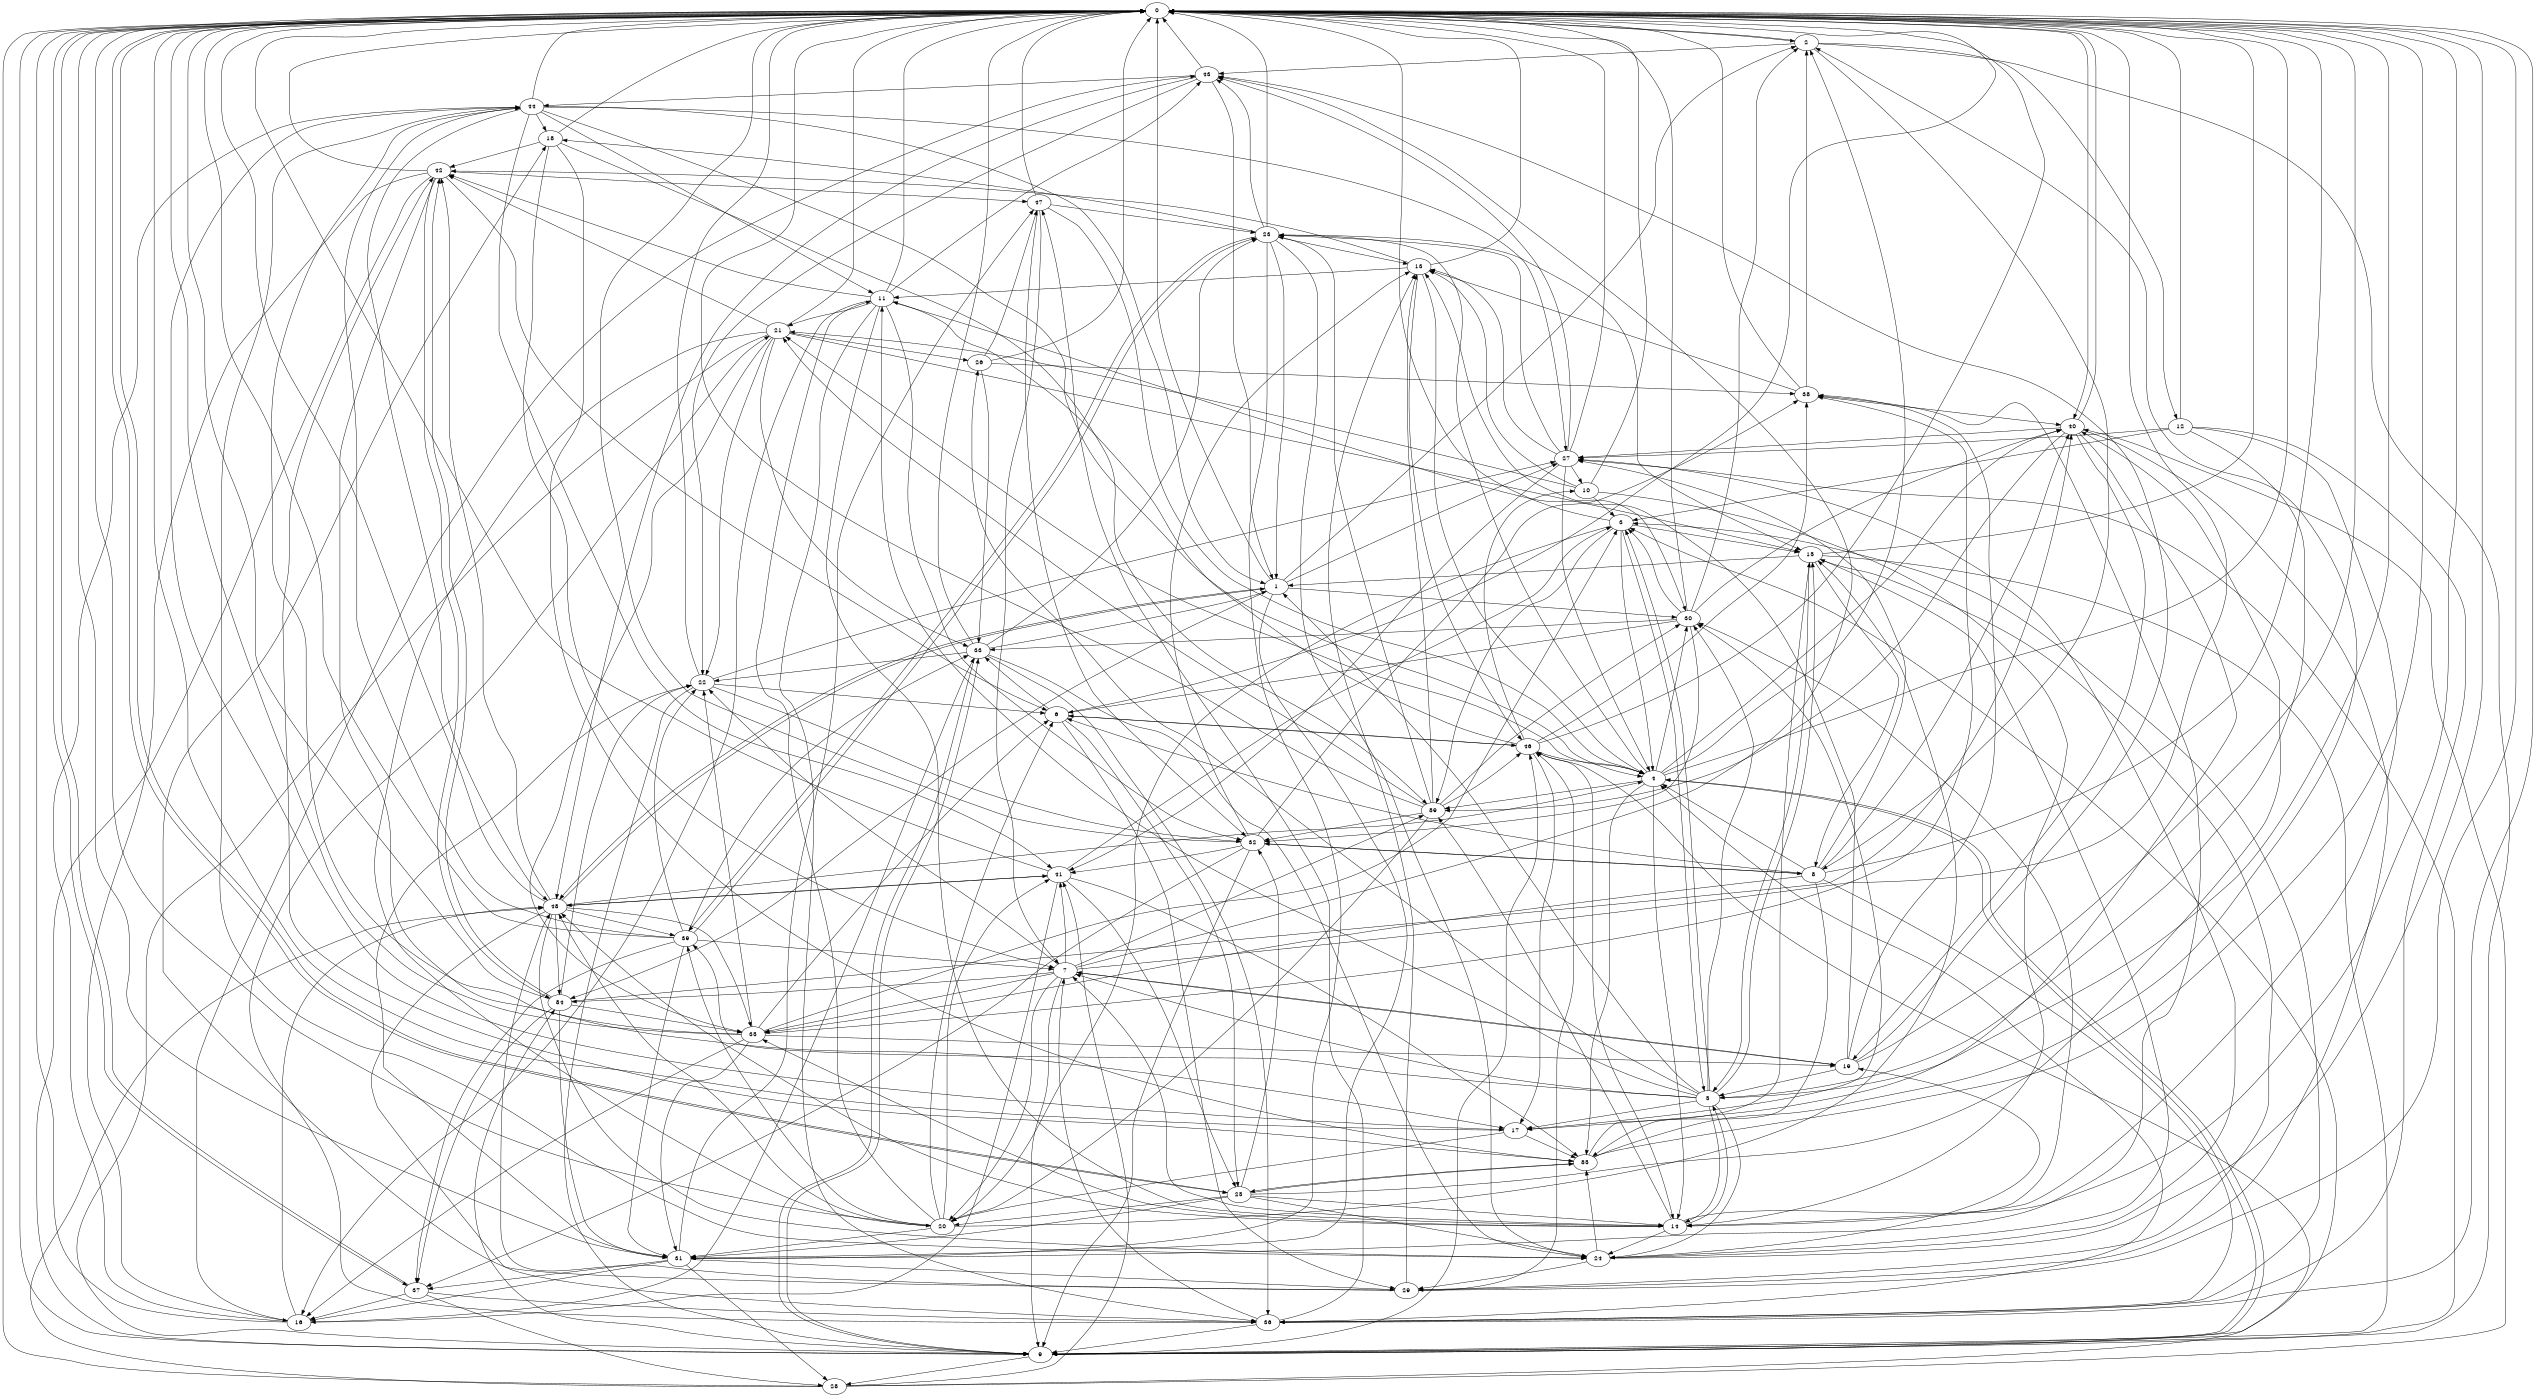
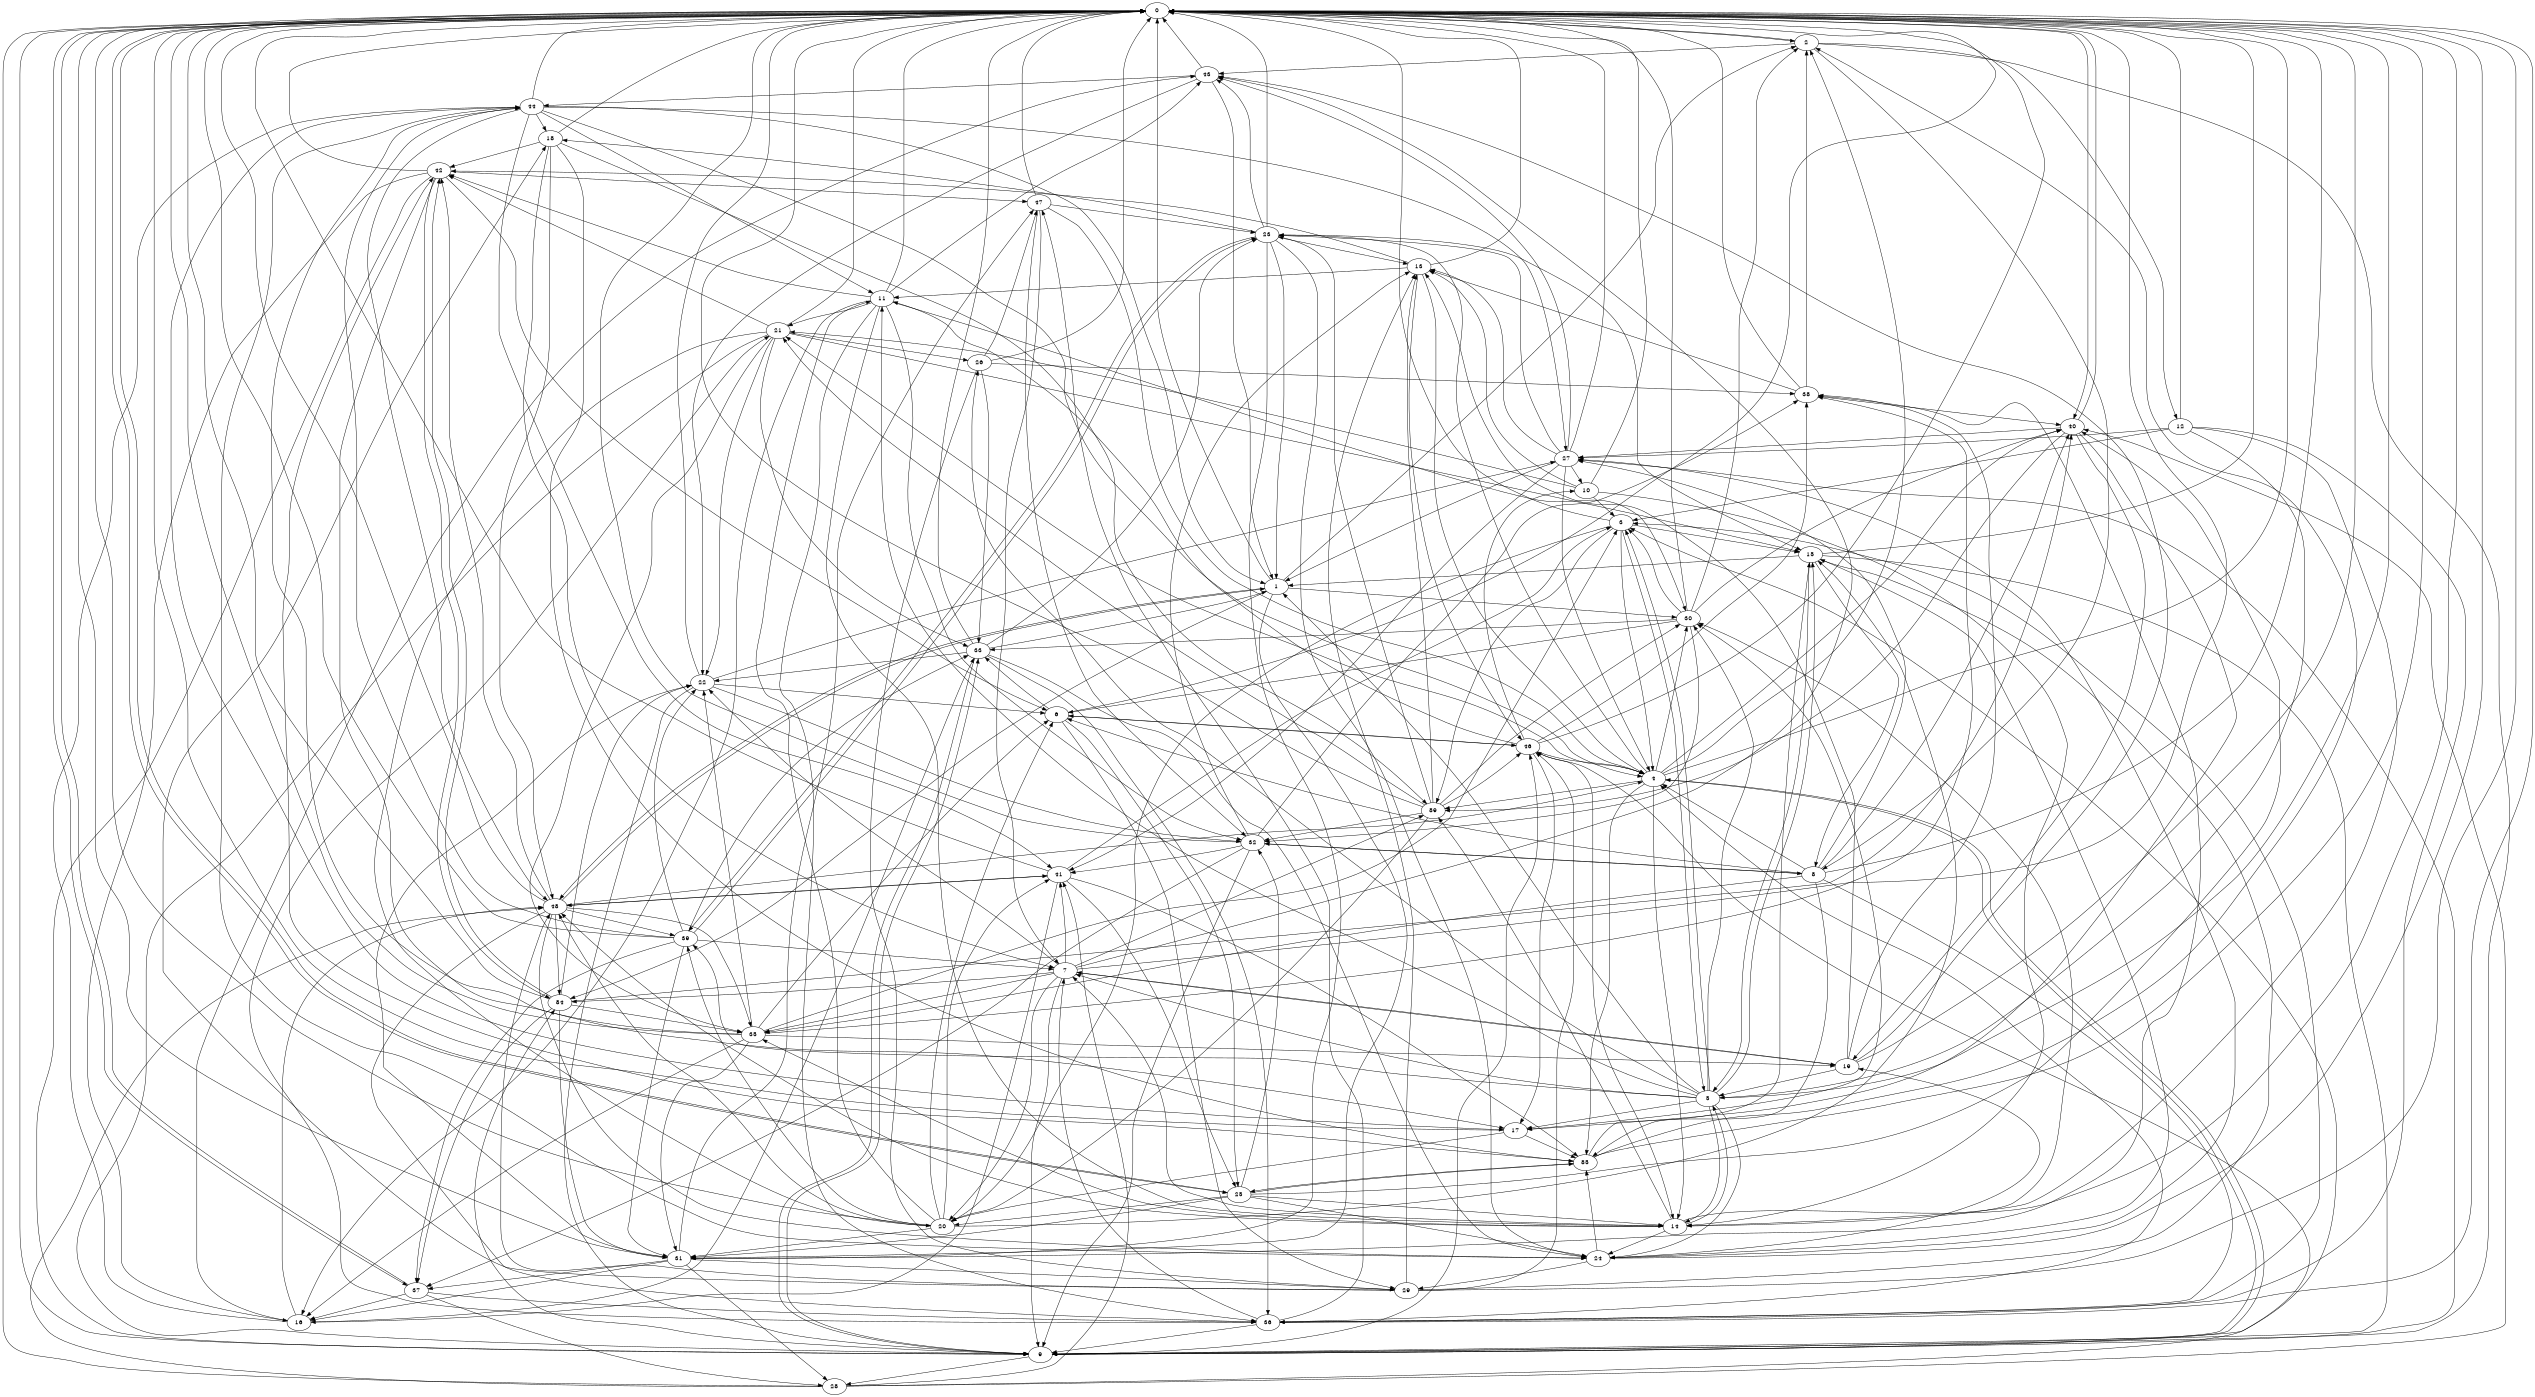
  strict digraph {
    node [component_delay=3]
    edge [wire_delay=1]
    0
    2
    25
    37
    40
    8
    9
    12
    43
    31
    20
    14
    n13 [label=85]
    24
    32
    36
    28
    16
    n19 [label=89]
    17
    29
    19
    27
    6
    35
    4
    n27 [label=84]
    3
    33
    46
    5
    1
    48
    22
    44
    38
    47
    39
    41
    15
    11
    30
    7
    42
    13
    21
    23
    18
    10
    26
    0 -> 2
    0 -> 25
    0 -> 37
    0 -> 40
    2 -> 0
    2 -> 8
    2 -> 9
    2 -> 12
    2 -> 43
    25 -> 0
    25 -> 40
    25 -> 31
    25 -> 20
    25 -> 14
    25 -> n13
    25 -> 24
    25 -> 32
    37 -> 0
    37 -> 36
    37 -> 28
    37 -> 16
    40 -> 0
    40 -> n19
    40 -> 17
-   40 -> 29
+   26 -> 29
    40 -> 19
    40 -> 27
    8 -> 0
    8 -> 40
    8 -> n13
    8 -> 32
    8 -> 36
    8 -> 27
    8 -> 6
    8 -> 35
    8 -> 4
    9 -> 0
    9 -> 28
    9 -> 27
    9 -> 4
    9 -> n27
    9 -> 3
    9 -> 33
    9 -> 46
    12 -> 0
    12 -> 14
    12 -> 36
    12 -> 27
    12 -> 3
    12 -> 5
    43 -> 0
    43 -> 1
-   43 -> 48
+   18 -> 48
    43 -> 22
    43 -> 44
    31 -> 0
    31 -> 37
    31 -> 28
    31 -> 16
    31 -> 29
    31 -> 22
    31 -> 38
    31 -> 47
    20 -> 0
    20 -> 31
    20 -> 6
    20 -> 48
    20 -> 39
    20 -> 41
    20 -> 15
    20 -> 11
    14 -> 0
    14 -> 24
    14 -> n19
    14 -> 35
    14 -> 5
    14 -> 48
    14 -> 30
    14 -> 7
    n13 -> 0
    n13 -> 2
    n13 -> 25
    n13 -> 15
    n13 -> 42
    24 -> 0
    24 -> n13
    24 -> 29
    24 -> 19
    24 -> 27
    32 -> 0
    32 -> 37
    32 -> 8
    32 -> 9
    32 -> 38
    32 -> 41
    32 -> 13
    36 -> 0
    36 -> 9
    36 -> 4
    36 -> 3
    36 -> 47
    36 -> 7
    36 -> 21
    28 -> 0
    28 -> 40
    28 -> 46
    28 -> 48
    28 -> 41
-   16 -> 0
    16 -> 43
    16 -> 33
    16 -> 48
    16 -> 44
    n19 -> 0
    n19 -> 20
    n19 -> 32
    n19 -> 46
    n19 -> 30
    n19 -> 13
    n19 -> 21
    n19 -> 23
    17 -> 0
    17 -> 20
    17 -> n13
    17 -> 30
    29 -> 0
    29 -> 46
    29 -> 48
    29 -> 15
    29 -> 13
    29 -> 18
    19 -> 0
    19 -> 43
    19 -> 5
    19 -> 38
    19 -> 7
    19 -> 13
    27 -> 0
    27 -> 43
    27 -> 4
-   1 -> 27
+   27 -> 1
    27 -> 41
    27 -> 13
    27 -> 23
    27 -> 10
    6 -> 0
    6 -> 25
    6 -> 29
    6 -> 33
    6 -> 46
    35 -> 0
    35 -> 31
    35 -> 16
    35 -> 19
    35 -> 6
    35 -> 3
    35 -> 22
    35 -> 44
    35 -> 38
    4 -> 0
    4 -> 2
    4 -> 40
    4 -> 9
    4 -> 14
    4 -> n13
    4 -> n19
    4 -> 30
    4 -> 21
    4 -> 23
    n27 -> 0
    n27 -> 37
    n27 -> 40
    n27 -> 31
    n27 -> 35
    n27 -> 22
    n27 -> 42
    3 -> 0
    3 -> 20
    3 -> n19
    3 -> 4
    3 -> 5
    3 -> 15
    33 -> 0
    33 -> 9
    33 -> 24
    33 -> 36
    33 -> 1
    33 -> 22
    33 -> 23
    46 -> 0
    46 -> 14
    46 -> 17
    46 -> 6
    46 -> 4
    46 -> 38
    46 -> 11
    46 -> 10
    5 -> 0
    5 -> 14
    5 -> 24
    5 -> 17
    5 -> 3
    5 -> 1
    5 -> 39
    5 -> 15
    5 -> 11
    5 -> 30
    5 -> 7
    5 -> 26
    1 -> 0
    1 -> 2
    1 -> 31
    1 -> n27
    1 -> 48
    1 -> 30
    48 -> 0
    48 -> 24
    48 -> 36
    48 -> 35
    48 -> 4
    48 -> n27
    48 -> 1
    48 -> 39
    48 -> 41
    48 -> 42
    22 -> 0
    22 -> 9
    22 -> 32
    22 -> 27
    22 -> 6
    44 -> 0
    44 -> 24
    44 -> 17
    44 -> 27
    44 -> 4
    44 -> 1
    44 -> 48
    44 -> 41
    44 -> 11
    44 -> 18
    38 -> 0
    38 -> 2
    38 -> 40
    38 -> 13
    47 -> 0
    47 -> 32
    47 -> 4
    47 -> 7
    47 -> 23
    39 -> 0
    39 -> 37
    39 -> 31
    39 -> 33
    39 -> 22
    39 -> 44
    39 -> 7
    39 -> 23
    41 -> 0
    41 -> 25
    41 -> n13
    41 -> 16
    41 -> 3
    41 -> 48
    15 -> 0
    15 -> 8
    15 -> 9
    15 -> 24
    15 -> 5
    15 -> 1
    11 -> 0
    11 -> 43
    11 -> 14
    11 -> 32
    11 -> 36
    11 -> 16
    11 -> 30
    11 -> 42
    11 -> 21
    30 -> 0
    30 -> 2
    30 -> 40
    30 -> 32
    30 -> 6
    30 -> 3
    30 -> 33
    7 -> 0
    7 -> 9
    7 -> 43
    7 -> 20
    7 -> n19
    7 -> 19
    7 -> 35
    7 -> n27
    7 -> 22
    7 -> 41
    42 -> 0
    42 -> 9
    42 -> 16
    42 -> 17
    42 -> 6
    42 -> n27
    42 -> 47
    13 -> 0
    13 -> 4
    13 -> 46
    13 -> 11
    13 -> 42
    21 -> 0
    21 -> 9
    21 -> 20
    21 -> 35
    21 -> 33
    21 -> 22
    21 -> 15
    21 -> 42
    21 -> 26
    23 -> 0
    23 -> 43
    23 -> 31
    23 -> 24
    23 -> 1
    23 -> 39
    23 -> 15
    23 -> 13
    23 -> 18
    18 -> 0
    18 -> n13
    18 -> n19
    18 -> 7
    18 -> 42
    10 -> 0
    10 -> 14
    10 -> 3
    10 -> 13
    10 -> 21
    26 -> 0
    26 -> 33
    26 -> 38
    26 -> 47
  }
